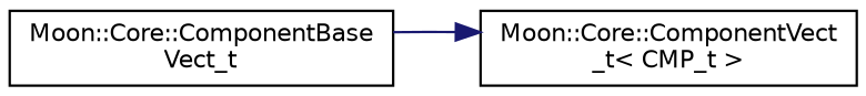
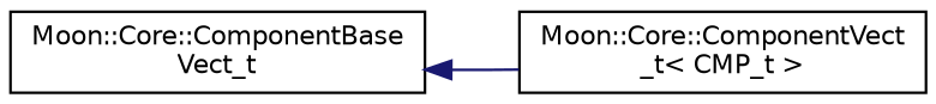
  digraph {
    rankdir=LR
    node [color=black fillcolor=white fontname=Helvetica fontsize=10 shape=record style=filled]
    n1 [height=0.2 label="Moon::Core::ComponentBase\lVect_t" width=0.4]
    n2 [height=0.2 label="Moon::Core::ComponentVect\l_t\< CMP_t \>" width=0.4]
-   n2 -> n1 [color=midnightblue dir=back fontname=Helvetica fontsize=10 labelfontname=Helvetica labelfontsize=10 style=solid]
+   n1 -> n2 [color=midnightblue dir=back fontname=Helvetica fontsize=10 labelfontname=Helvetica labelfontsize=10 style=solid]
  }
